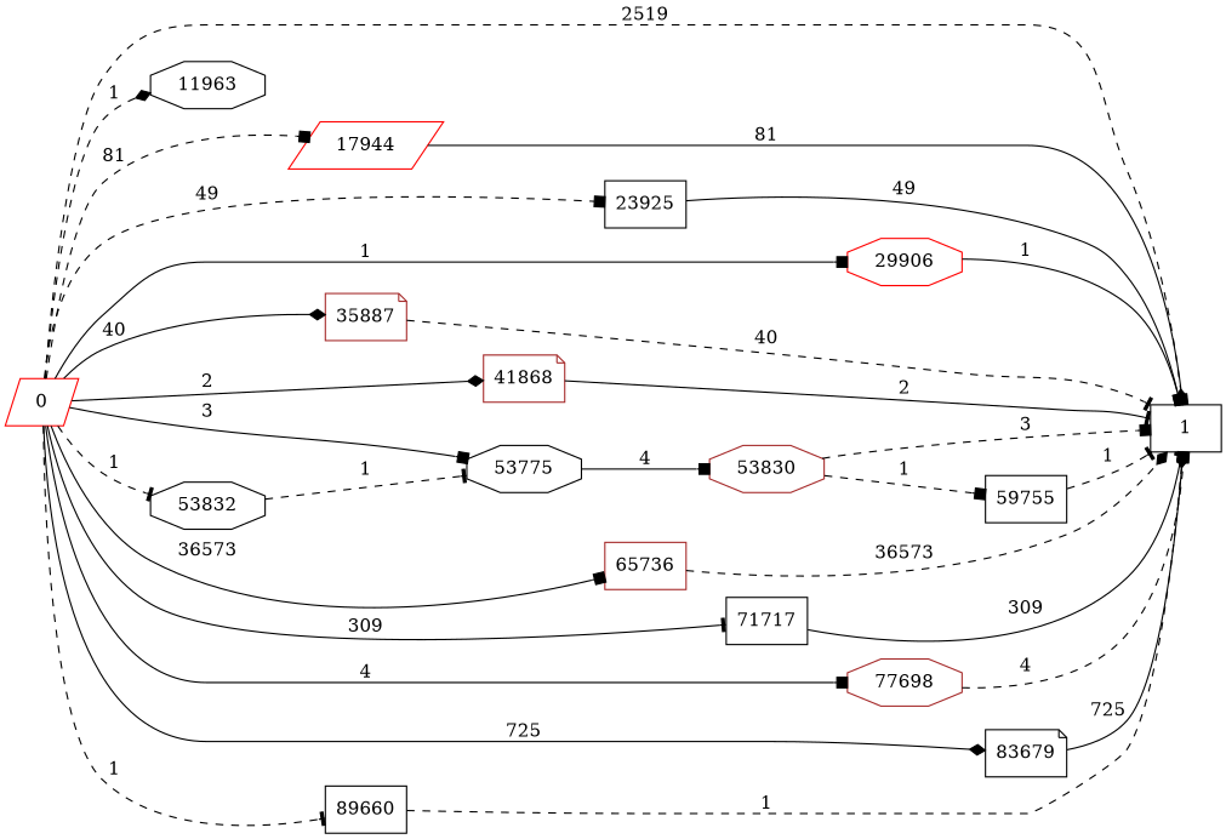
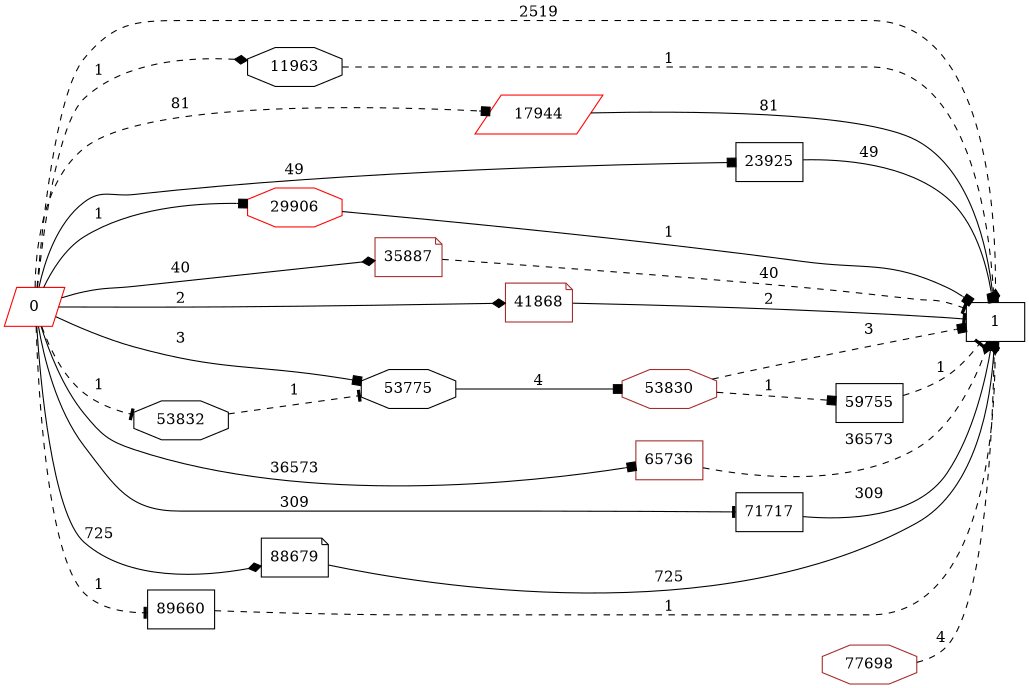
  digraph {
    rankdir=LR
    node [color=black shape=box]
    edge [arrowhead=box style=dashed]
    1
    11963 [shape=octagon]
    17944 [color=red shape=parallelogram]
    23925
    29906 [color=red shape=octagon]
    35887 [color=brown shape=note]
    41868 [color=brown shape=note]
    53830 [color=brown shape=octagon]
    53775 [shape=octagon]
    59755
    53832 [shape=octagon]
    65736 [color=brown]
    71717
    77698 [color=brown shape=octagon]
-   83679 [shape=note]
+   83679 [shape=note label=88679]
    89660
    0 [color=red shape=parallelogram]
+   11963 -> 1 [label=1]
    17944 -> 1 [label=81 style=solid]
    23925 -> 1 [label=49 style=solid]
    29906 -> 1 [label=1 style=solid]
    35887 -> 1 [arrowhead=tee label=40]
    41868 -> 1 [arrowhead=tee label=2 style=solid]
    53830 -> 1 [label=3]
    53830 -> 59755 [label=1]
    53775 -> 53830 [label=4 style=solid]
    59755 -> 1 [arrowhead=tee label=1]
    53832 -> 53775 [arrowhead=tee label=1]
    65736 -> 1 [arrowhead=diamond label=36573]
    71717 -> 1 [arrowhead=tee label=309 style=solid]
    77698 -> 1 [label=4]
    83679 -> 1 [label=725 style=solid]
    89660 -> 1 [arrowhead=diamond label=1]
    0 -> 1 [arrowhead=diamond label=2519]
    0 -> 11963 [arrowhead=diamond label=1]
    0 -> 17944 [label=81]
-   0 -> 23925 [label=49]
+   0 -> 23925 [label=49 style=solid]
    0 -> 29906 [label=1 style=solid]
    0 -> 35887 [arrowhead=diamond label=40 style=solid]
    0 -> 41868 [arrowhead=diamond label=2 style=solid]
    0 -> 53775 [label=3 style=solid]
    0 -> 53832 [arrowhead=tee label=1]
    0 -> 65736 [label=36573 style=solid]
    0 -> 71717 [arrowhead=tee label=309 style=solid]
-   0 -> 77698 [label=4 style=solid]
    0 -> 83679 [arrowhead=diamond label=725 style=solid]
    0 -> 89660 [arrowhead=tee label=1]
  }
